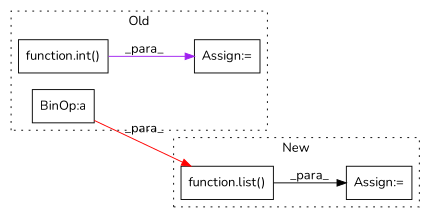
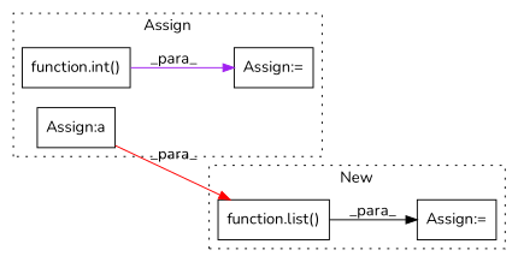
  digraph {
    fontname=Nunito
    rankdir=LR
    node [a=75 color=black fontname=Nunito l=3 shape=box]
    edge [fontname=Nunito]
    n1 [l="4,1" label="function.int()" s="3060,3097"]
    n2 [a=68 label="Assign:=" s=3057]
-   n3 [a=82 l=1 label="BinOp:a" s=3083]
+   n3 [a=82 l=1 label="Assign:a" s=3083]
    n4 [l="5,1" label="function.list()" s="4229,4275"]
    n5 [a=68 label="Assign:=" s=4226]
    subgraph cluster_1 {
-     label=Old
+     label=Assign
      style=dotted
      n1
      n2
      n3
    }
    subgraph cluster_2 {
      label=New
      style=dotted
      n4
      n5
    }
    n1 -> n2 [color=purple label=_para_]
    n3 -> n4 [color=red label=_para_]
    n4 -> n5 [color=black label=_para_]
  }
